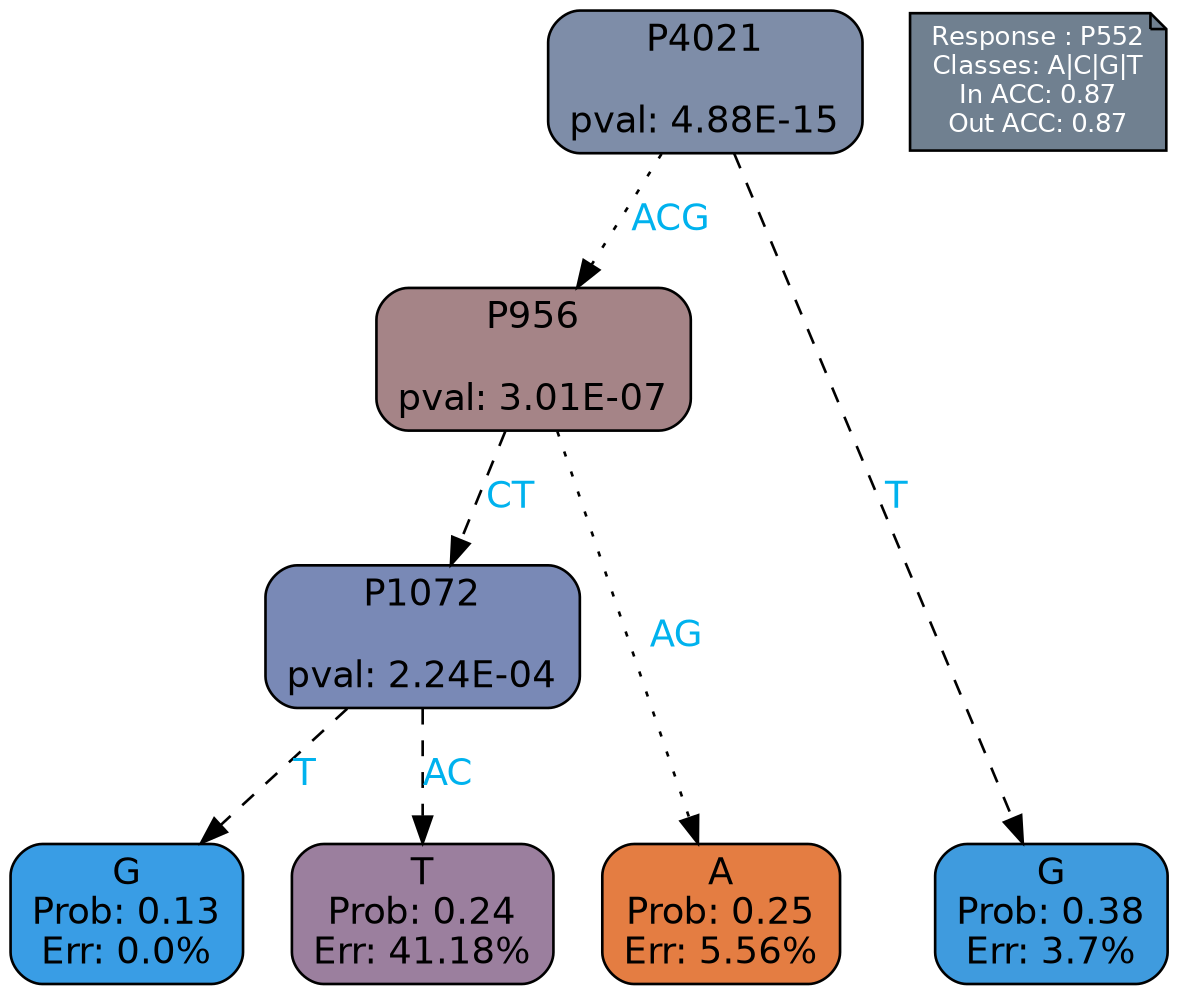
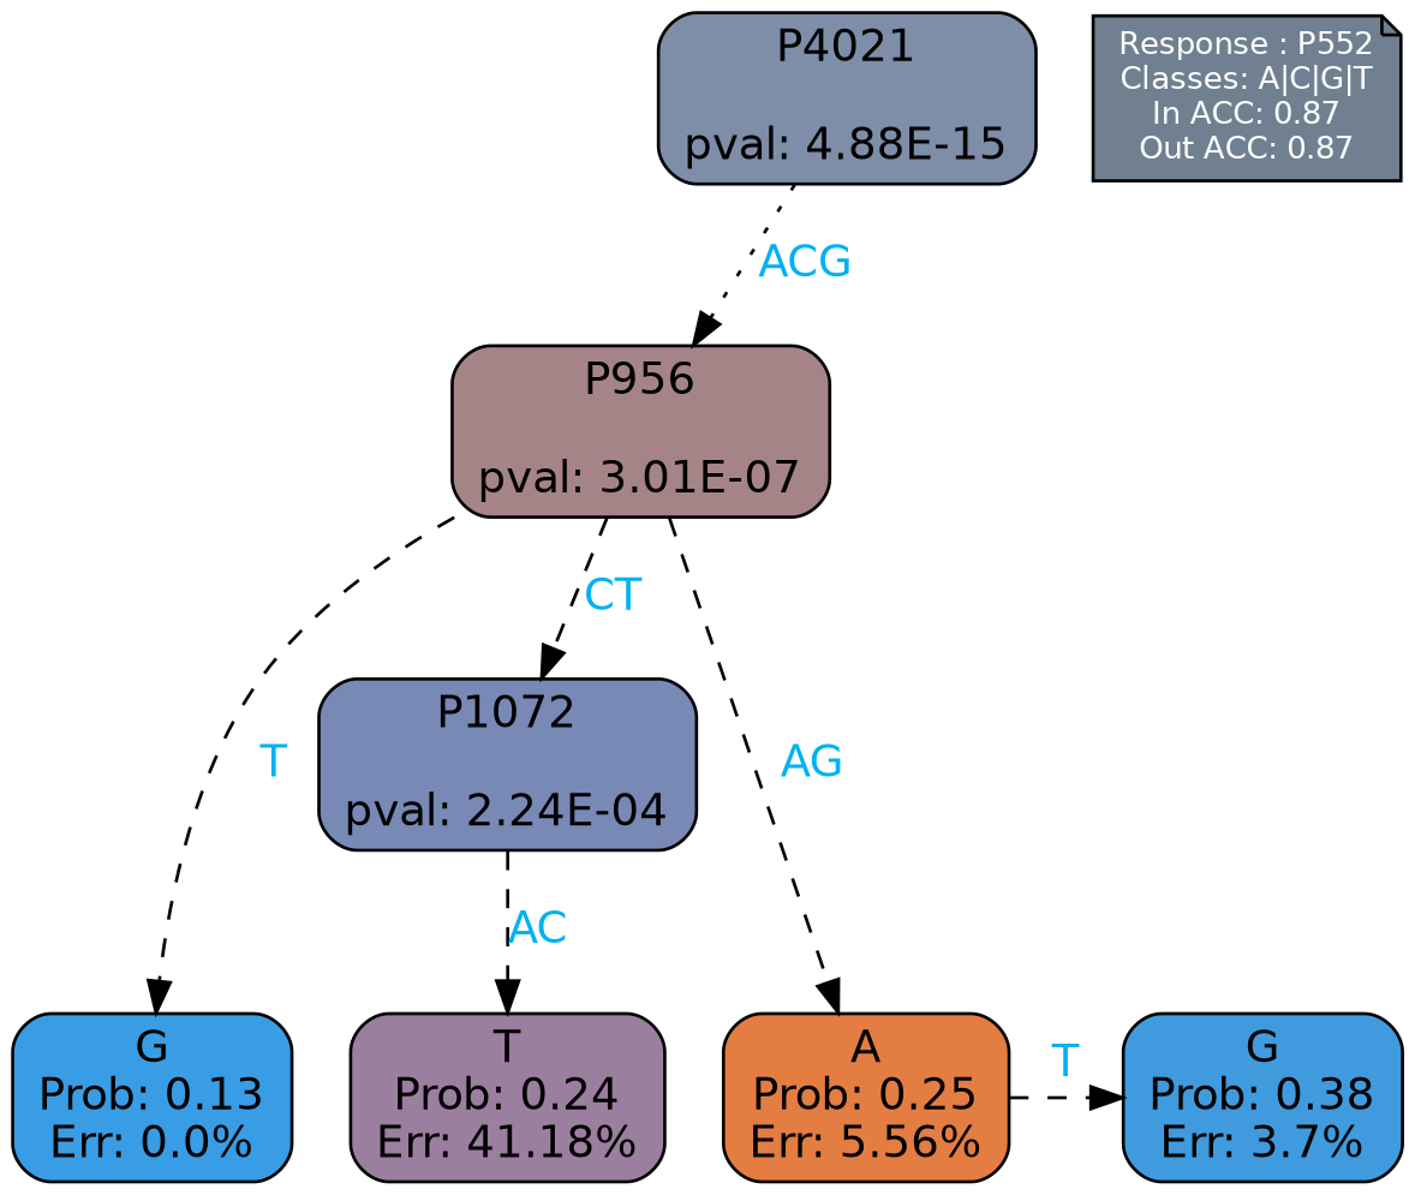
  digraph {
    ranksep=equally
    splines=polylines
    node [color=black fontname=helvetica shape=box style="filled, rounded"]
    edge [fontcolor=deepskyblue2 fontname=helvetica style=dashed]
    n1 [fillcolor="#e47d42" label="A\nProb: 0.25\nErr: 5.56%"]
    n2 [fillcolor="#9b7f9e" label="T\nProb: 0.24\nErr: 41.18%"]
    n3 [fillcolor="#399de5" label="G\nProb: 0.13\nErr: 0.0%"]
    n4 [fillcolor="#3f9bde" label="G\nProb: 0.38\nErr: 3.7%"]
    n5 [align=left fillcolor=slategray fontcolor=white fontsize=10 label="Response : P552\nClasses: A|C|G|T\nIn ACC: 0.87\nOut ACC: 0.87\n" shape=note style=filled]
    n6 [fillcolor="#7e8da8" label="P4021\n\npval: 4.88E-15"]
    n7 [fillcolor="#a58487" label="P956\n\npval: 3.01E-07"]
    n8 [fillcolor="#7989b6" label="P1072\n\npval: 2.24E-04"]
    subgraph sub_1 {
      rank=same
      n1
      n2
      n3
      n4
    }
    subgraph sub_2 {
      rank=same
      n5
      n6
    }
-   n6 -> n4 [label=T]
+   n1 -> n4 [label=T]
    n6 -> n7 [label=ACG style=dotted]
-   n7 -> n1 [label=AG style=dotted]
+   n7 -> n1 [label=AG]
    n7 -> n8 [label=CT]
    n8 -> n2 [label=AC]
-   n8 -> n3 [label=T]
+   n7 -> n3 [label=T]
  }
